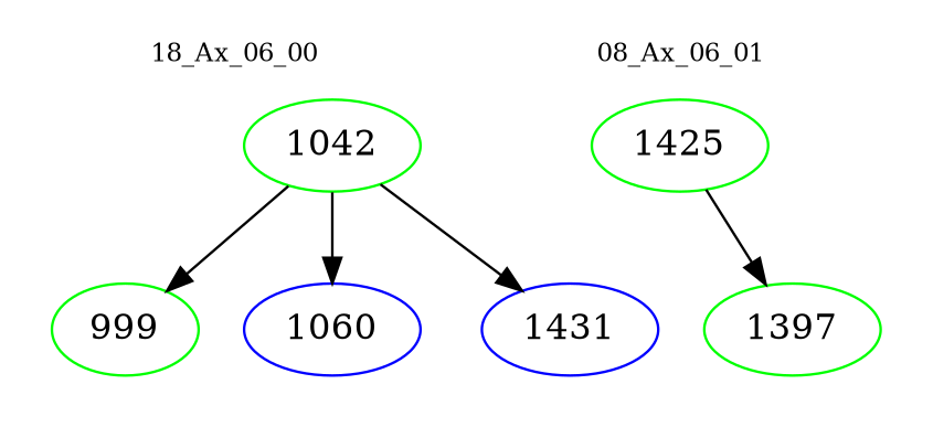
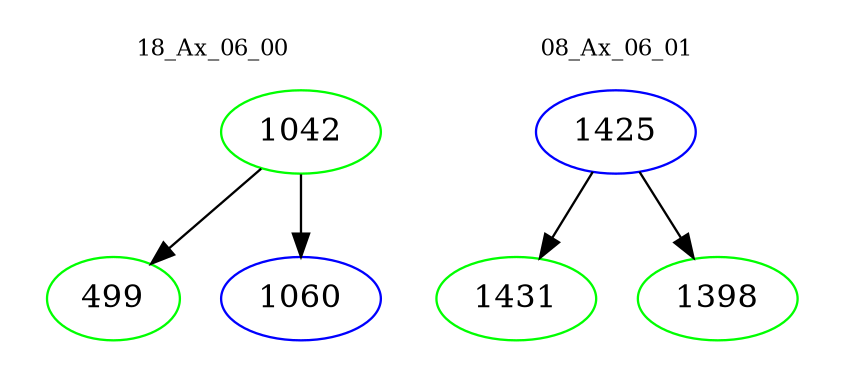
  digraph {
    node [color=green]
    edge [color=black]
    n1 [label=1042]
-   n2 [label=999]
+   n2 [label=499]
    n3 [color=blue label=1060]
-   n4 [label=1425]
-   n5 [label=1397]
-   n6 [color=blue label=1431]
+   n4 [color=blue label=1425]
+   n5 [label=1398]
+   n6 [label=1431]
    subgraph cluster_1 {
      color=white
      fontsize=10
      label="18_Ax_06_00"
      n1
      n2
      n3
    }
    subgraph cluster_2 {
      color=white
      fontsize=10
      label="08_Ax_06_01"
      n4
      n5
      n6
    }
    n1 -> n2
    n1 -> n3
    n4 -> n5
-   n1 -> n6
+   n4 -> n6
  }
